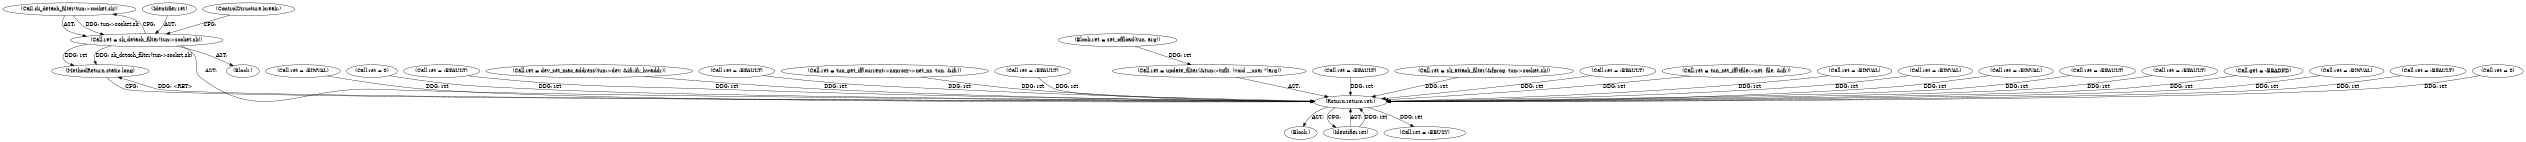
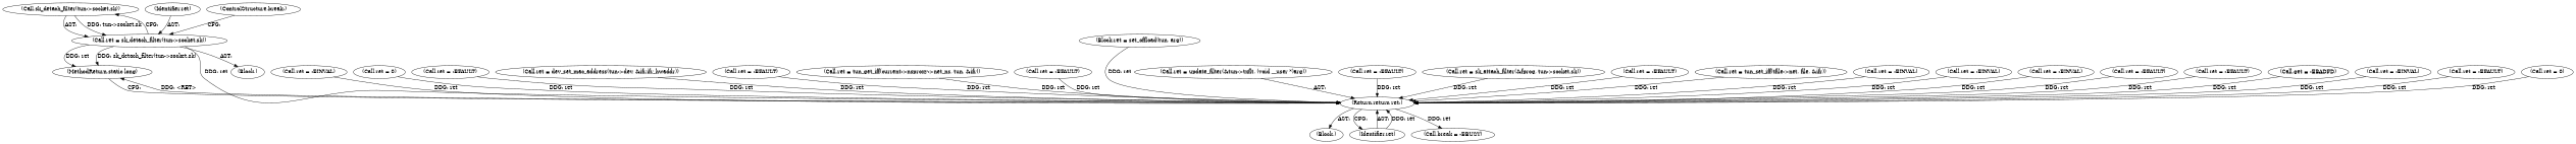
  digraph {
    n1 [label="(Call,sk_detach_filter(tun->socket.sk))"]
    n2 [label="(Call,ret = sk_detach_filter(tun->socket.sk))"]
    n3 [label="(MethodReturn,static long)"]
    n4 [label="(Return,return ret;)"]
    n5 [label="(Block,)"]
    n6 [label="(Identifier,ret)"]
    n7 [label="(Block,)"]
-   n8 [label="(Call,ret = -EBUSY)"]
+   n8 [label="(Call,break = -EBUSY)"]
    n9 [label="(Call,ret = -EINVAL)"]
    n10 [label="(Call,ret = 0)"]
    n11 [label="(Call,ret = -EFAULT)"]
    n12 [label="(Call,ret = dev_set_mac_address(tun->dev, &ifr.ifr_hwaddr))"]
    n13 [label="(Call,ret = -EFAULT)"]
    n14 [label="(Call,ret = tun_get_iff(current->nsproxy->net_ns, tun, &ifr))"]
    n15 [label="(Identifier,ret)"]
    n16 [label="(Call,ret = -EFAULT)"]
    n17 [label="(Block,ret = set_offload(tun, arg))"]
    n18 [label="(ControlStructure,break;)"]
    n19 [label="(Call,ret = -EFAULT)"]
    n20 [label="(Call,ret = sk_attach_filter(&fprog, tun->socket.sk))"]
    n21 [label="(Call,ret = -EFAULT)"]
    n22 [label="(Call,ret = update_filter(&tun->txflt, (void __user *)arg))"]
    n23 [label="(Call,ret = tun_set_iff(tfile->net, file, &ifr))"]
    n24 [label="(Call,ret = -EINVAL)"]
    n25 [label="(Call,ret = -EINVAL)"]
    n26 [label="(Call,ret = -EINVAL)"]
    n27 [label="(Call,ret = -EFAULT)"]
    n28 [label="(Call,ret = -EFAULT)"]
    n29 [label="(Call,get = -EBADFD)"]
    n30 [label="(Call,ret = -EINVAL)"]
    n31 [label="(Call,ret = -EFAULT)"]
    n32 [label="(Call,ret = 0)"]
    n1 -> n2 [label="AST: "]
    n1 -> n2 [label="DDG: tun->socket.sk"]
    n2 -> n1 [label="CFG: "]
    n2 -> n3 [label="DDG: ret"]
    n2 -> n3 [label="DDG: sk_detach_filter(tun->socket.sk)"]
-   n2 -> n4 [label="AST: "]
+   n2 -> n4 [label="DDG: ret"]
    n2 -> n5 [label="AST: "]
    n3 -> n4 [label="CFG: "]
    n4 -> n3 [label="DDG: <RET>"]
    n4 -> n6 [label="CFG: "]
    n4 -> n7 [label="AST: "]
    n4 -> n8 [label="DDG: ret"]
    n6 -> n4 [label="AST: "]
    n6 -> n4 [label="DDG: ret"]
    n9 -> n4 [label="DDG: ret"]
    n10 -> n4 [label="DDG: ret"]
    n11 -> n4 [label="DDG: ret"]
    n12 -> n4 [label="DDG: ret"]
    n13 -> n4 [label="DDG: ret"]
    n14 -> n4 [label="DDG: ret"]
    n15 -> n2 [label="AST: "]
    n16 -> n4 [label="DDG: ret"]
-   n17 -> n22 [label="DDG: ret"]
+   n17 -> n4 [label="DDG: ret"]
    n18 -> n2 [label="CFG: "]
    n19 -> n4 [label="DDG: ret"]
    n20 -> n4 [label="DDG: ret"]
    n21 -> n4 [label="DDG: ret"]
    n22 -> n4 [label="AST: "]
    n23 -> n4 [label="DDG: ret"]
    n24 -> n4 [label="DDG: ret"]
    n25 -> n4 [label="DDG: ret"]
    n26 -> n4 [label="DDG: ret"]
    n27 -> n4 [label="DDG: ret"]
    n28 -> n4 [label="DDG: ret"]
    n29 -> n4 [label="DDG: ret"]
    n30 -> n4 [label="DDG: ret"]
    n31 -> n4 [label="DDG: ret"]
    n32 -> n4 [label="DDG: ret"]
  }
